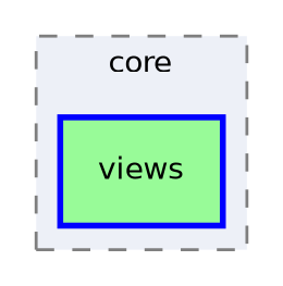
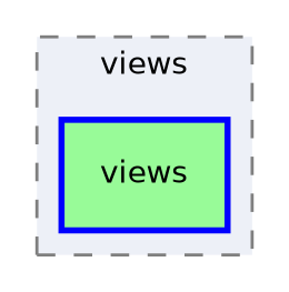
  digraph {
    compound=true
    n1 [color=blue fillcolor=palegreen fontname=Helvetica fontsize=10 label=views shape=box style="filled,bold,"]
    subgraph cluster_1 {
      bgcolor="#edf0f7"
      fontname=Helvetica
      fontsize=10
-     label=core
+     label=views
      pencolor=grey50
      style="filled,dashed,"
      n1
    }
  }
